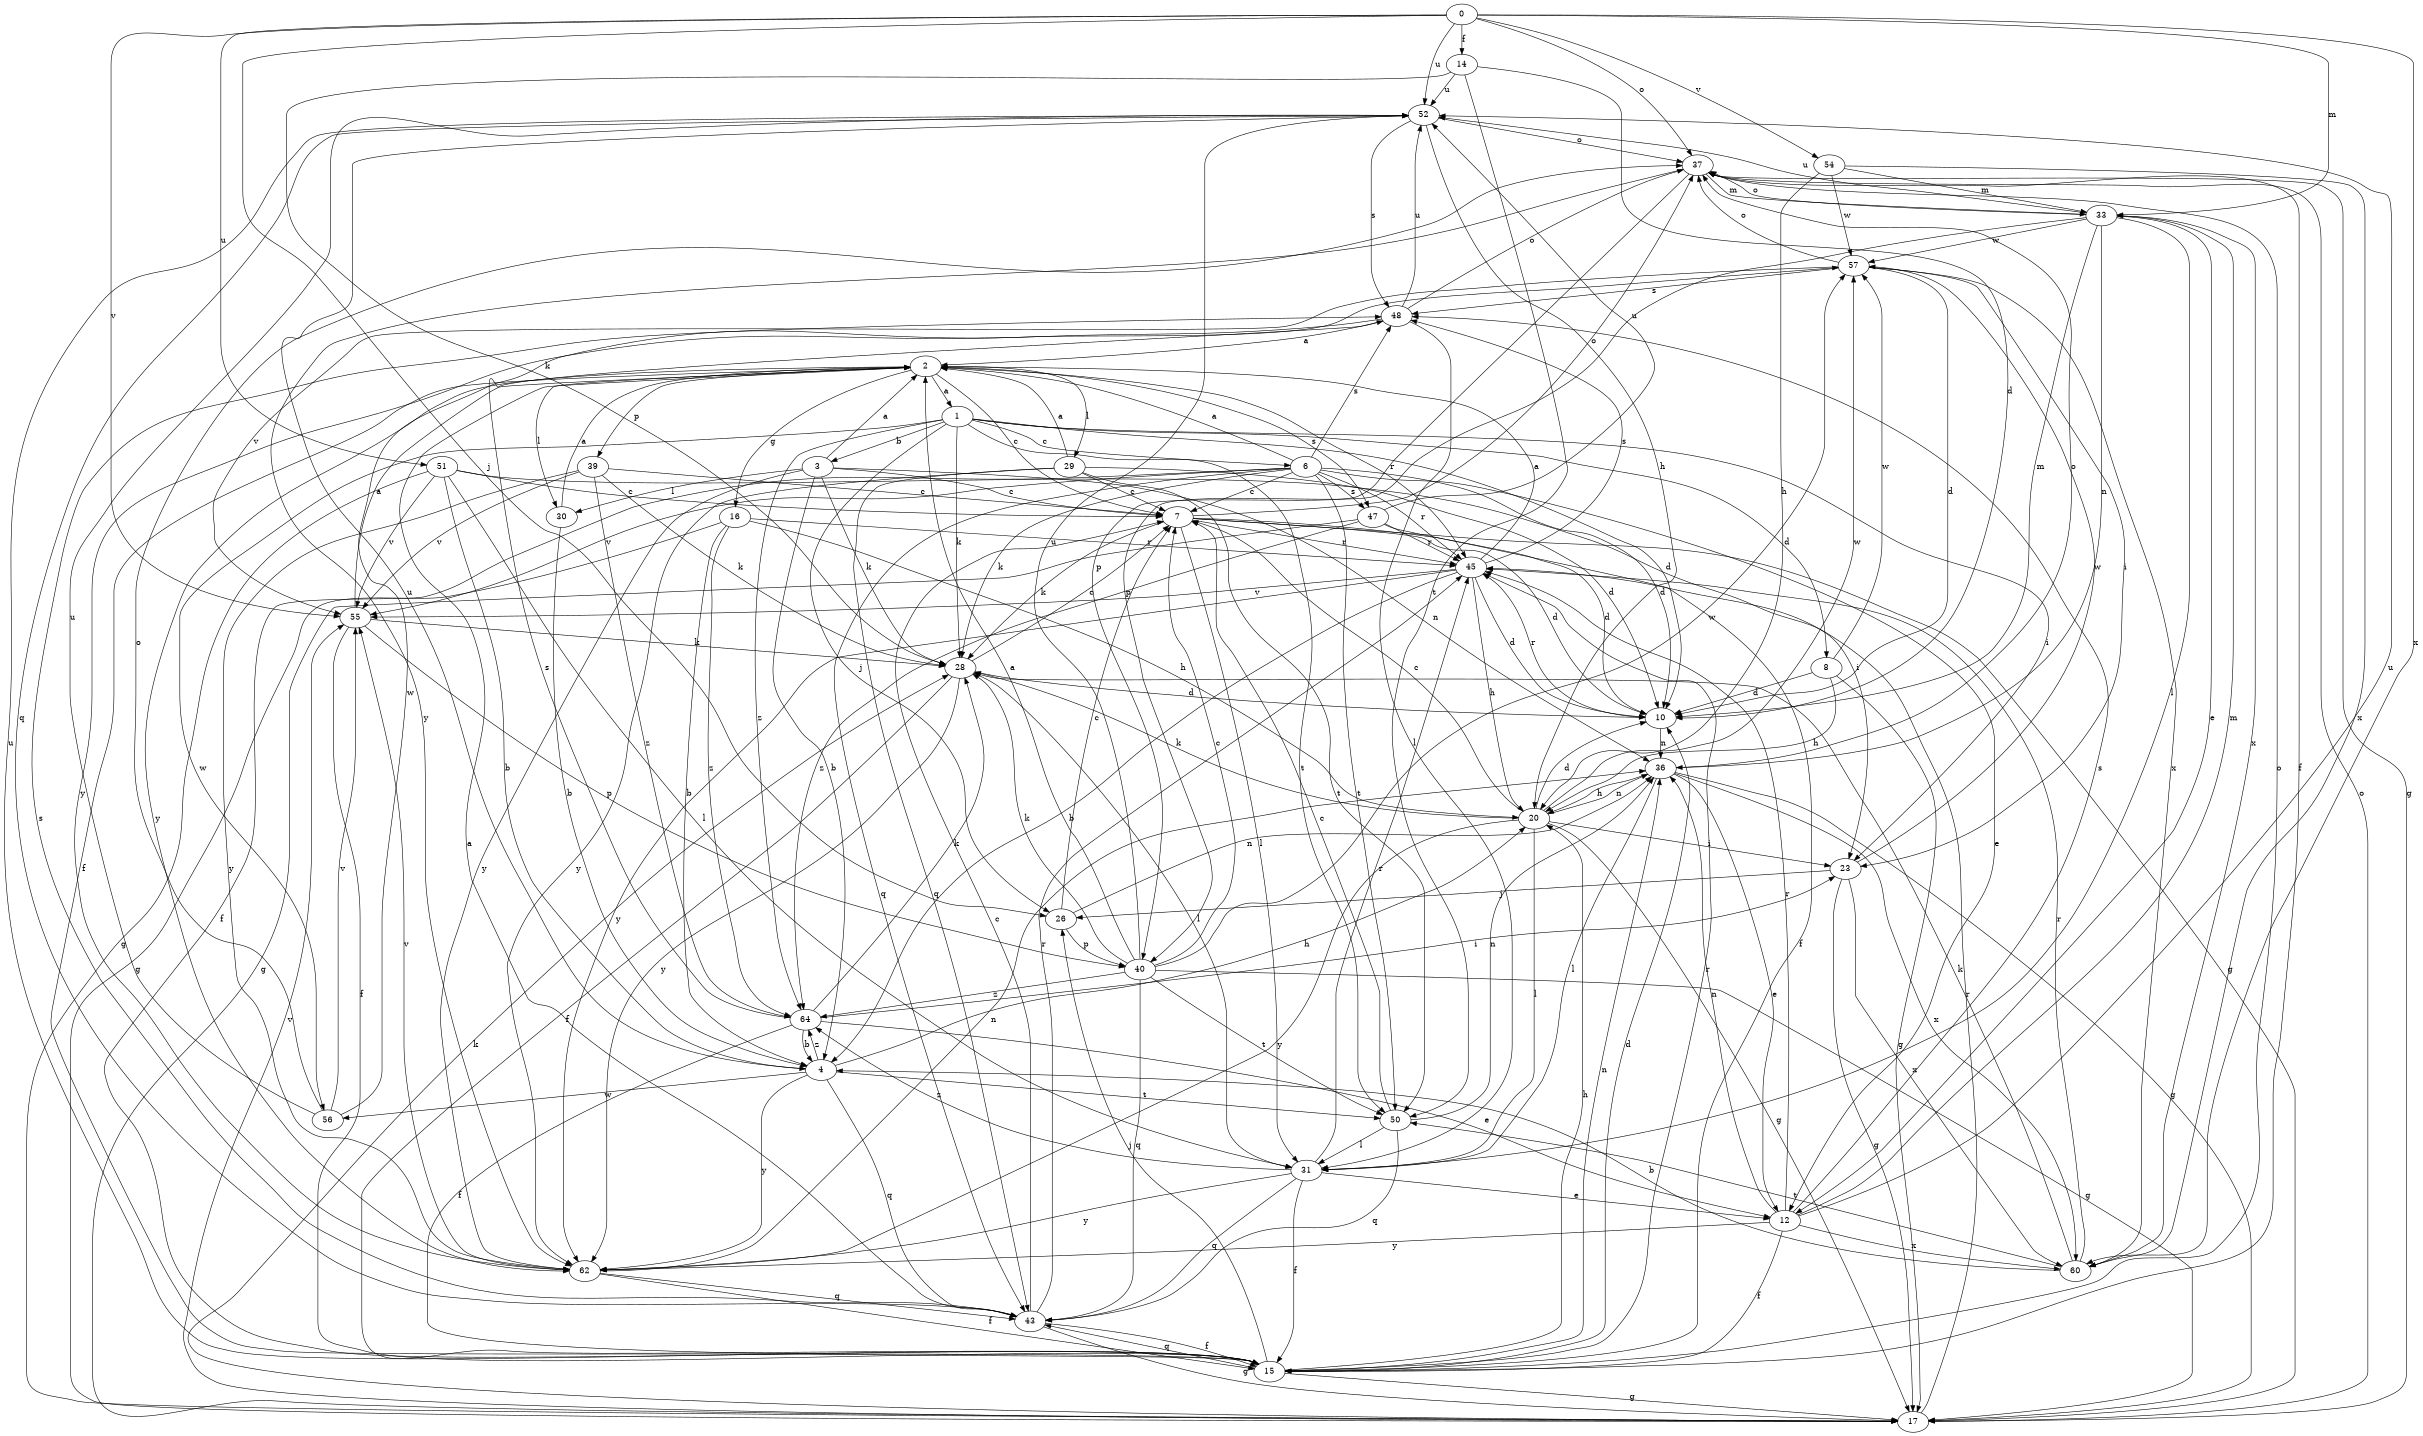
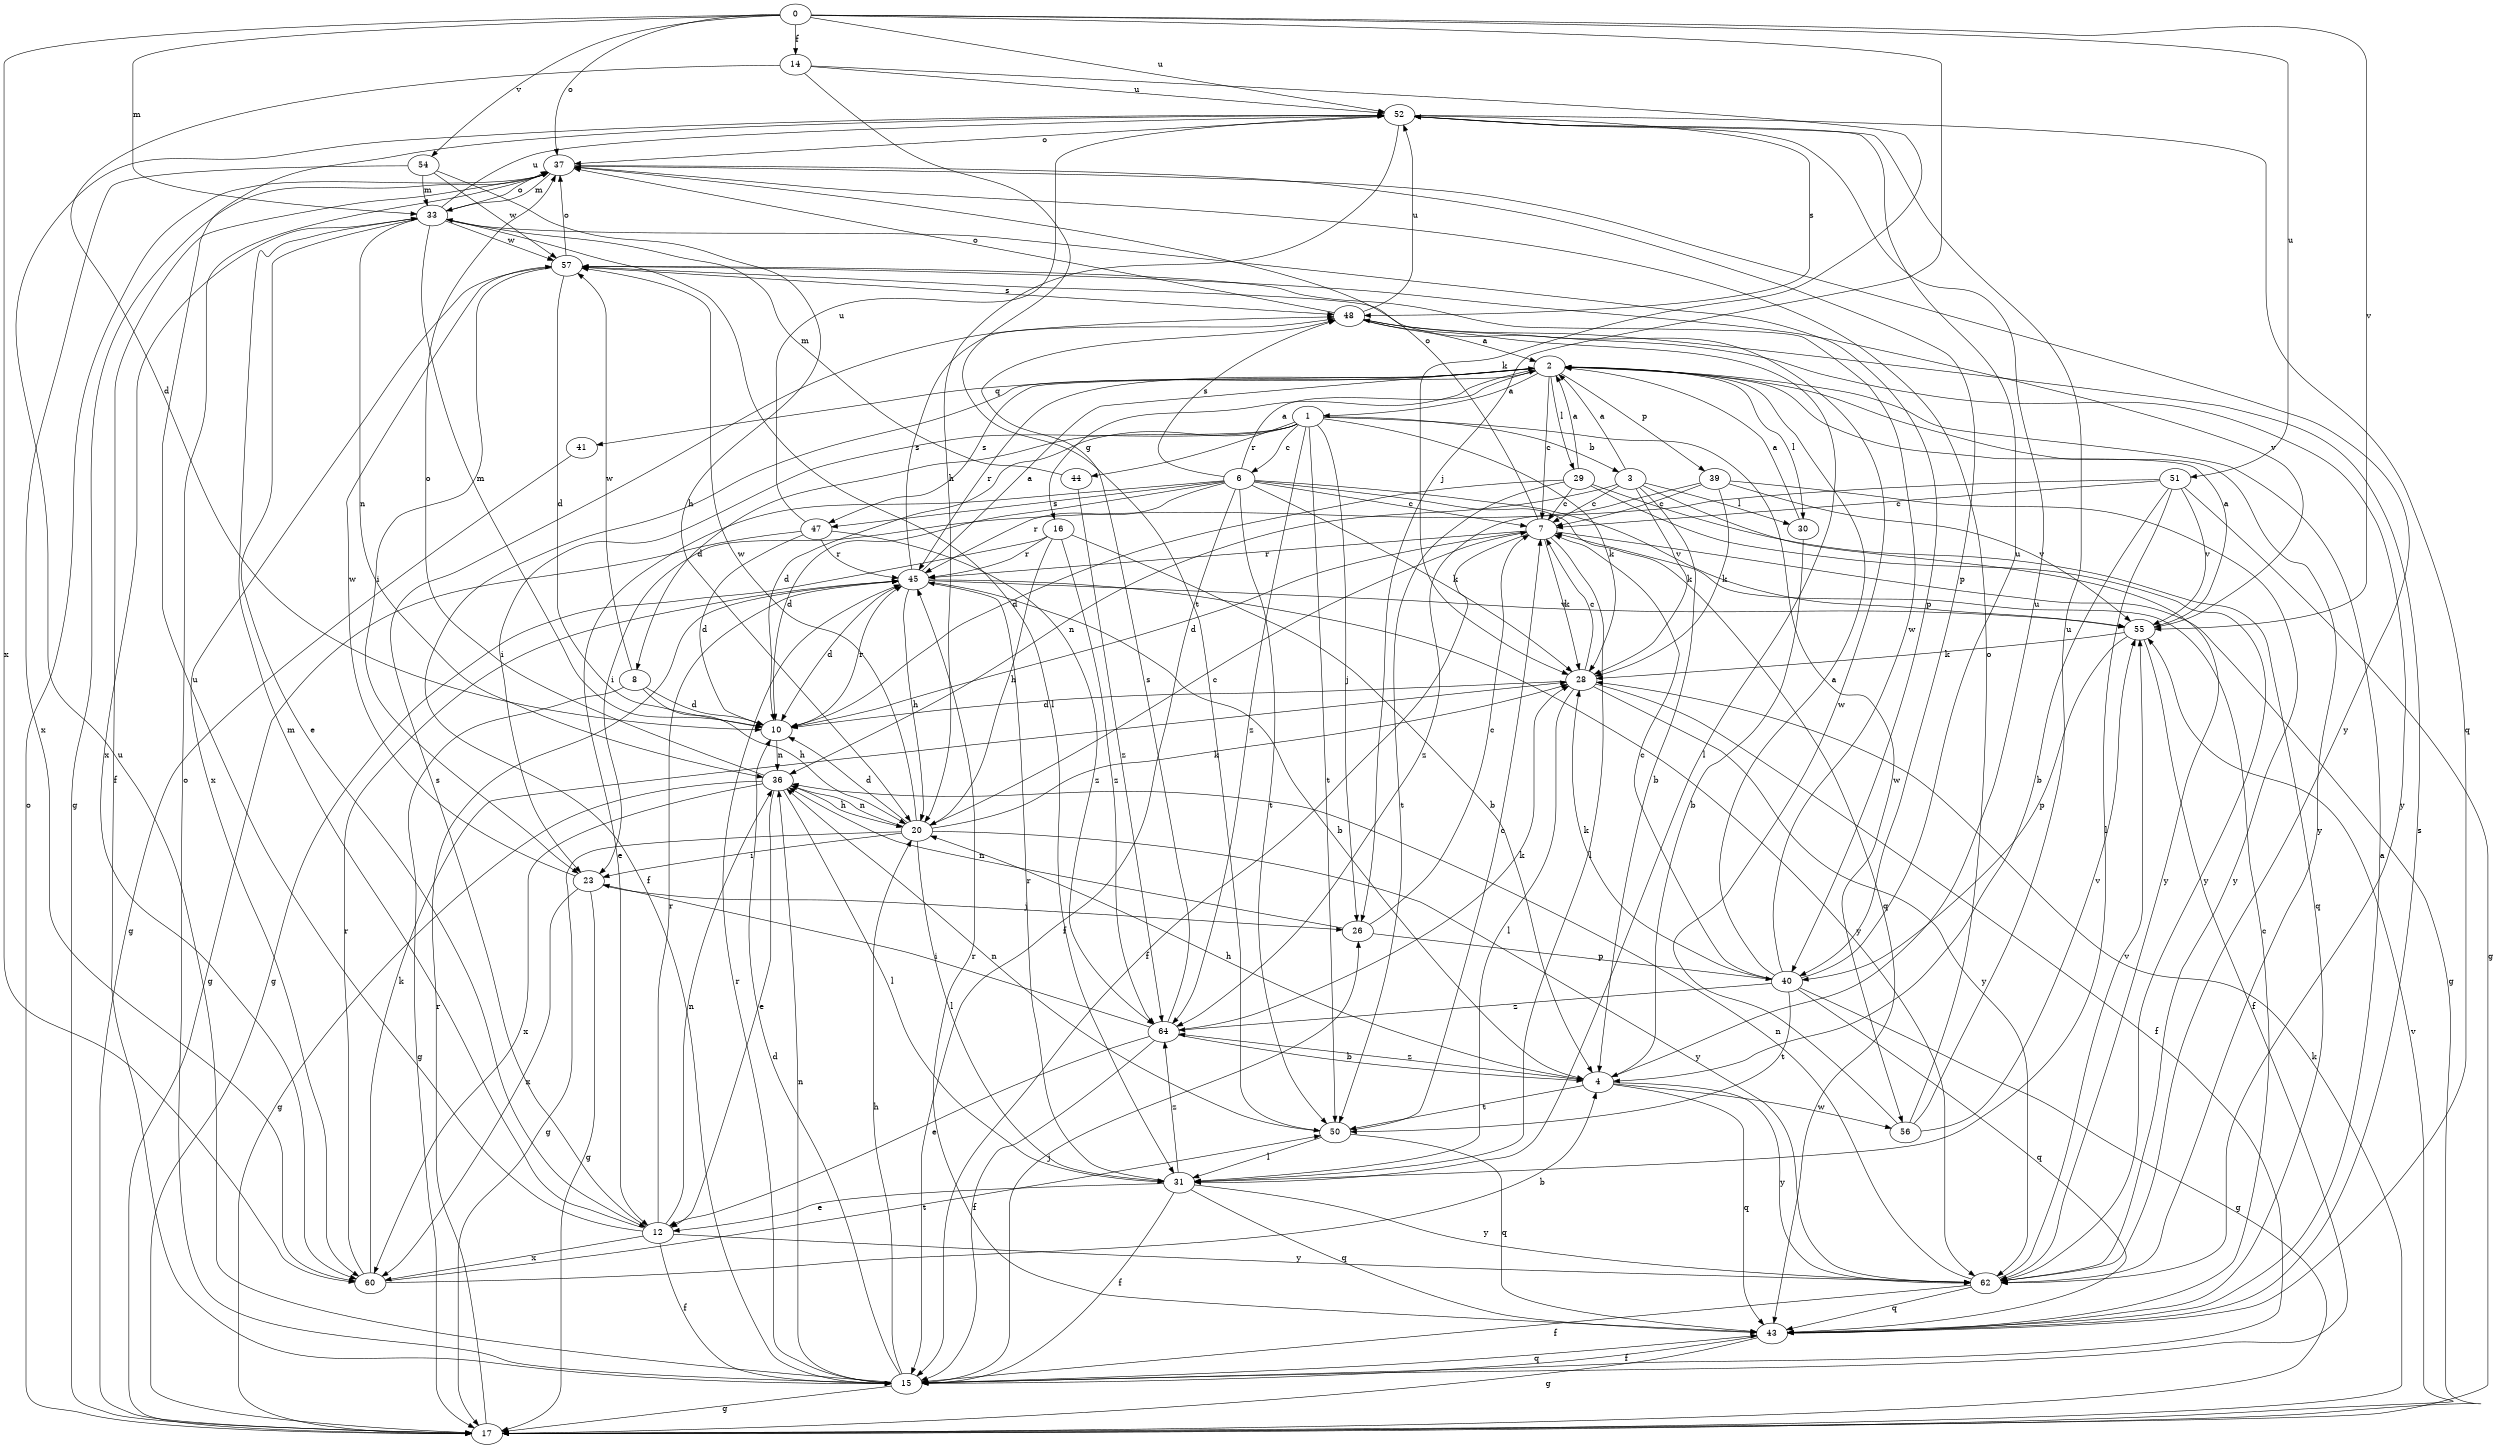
  strict digraph {
    0
    14
    26
    33
    37
    51
    52
    54
    55
    60
    10
    28
    50
    7
    36
    40
    12
    31
    57
    15
    62
    17
    23
    4
    20
    43
    48
    2
    45
    1
    3
    6
    8
+   44
    56
    64
    30
    47
    16
    29
    39
+   41
    0 -> 14 [label=f]
    0 -> 26 [label=j]
    0 -> 33 [label=m]
    0 -> 37 [label=o]
    0 -> 51 [label=u]
    0 -> 52 [label=u]
    0 -> 54 [label=v]
    0 -> 55 [label=v]
    0 -> 60 [label=x]
    14 -> 52 [label=u]
    14 -> 10 [label=d]
    14 -> 28 [label=k]
    14 -> 50 [label=t]
    26 -> 7 [label=c]
    26 -> 36 [label=n]
    26 -> 40 [label=p]
    33 -> 37 [label=o]
    33 -> 52 [label=u]
    33 -> 60 [label=x]
    33 -> 10 [label=m]
    33 -> 36 [label=n]
    33 -> 40 [label=p]
    33 -> 12 [label=e]
    33 -> 31 [label=l]
    33 -> 57 [label=w]
    37 -> 33 [label=m]
    37 -> 40 [label=p]
    37 -> 15 [label=f]
    37 -> 62 [label=y]
    37 -> 17 [label=g]
    51 -> 55 [label=v]
    51 -> 7 [label=c]
    51 -> 31 [label=l]
    51 -> 17 [label=g]
    51 -> 23 [label=i]
    51 -> 4 [label=b]
    52 -> 37 [label=o]
    52 -> 20 [label=h]
    52 -> 43 [label=q]
    52 -> 48 [label=s]
    54 -> 33 [label=m]
    54 -> 60 [label=x]
    54 -> 57 [label=w]
    54 -> 20 [label=h]
    55 -> 28 [label=k]
    55 -> 40 [label=p]
    55 -> 15 [label=f]
    55 -> 2 [label=a]
    60 -> 28 [label=k]
    60 -> 50 [label=t]
    60 -> 4 [label=b]
    60 -> 45 [label=r]
    10 -> 36 [label=n]
    10 -> 45 [label=r]
    28 -> 10 [label=d]
    28 -> 7 [label=c]
    28 -> 31 [label=l]
    28 -> 15 [label=f]
    28 -> 62 [label=y]
    50 -> 7 [label=c]
    50 -> 36 [label=n]
    50 -> 31 [label=l]
    50 -> 43 [label=q]
    7 -> 37 [label=o]
    7 -> 10 [label=d]
    7 -> 28 [label=k]
    7 -> 31 [label=l]
    7 -> 15 [label=f]
    7 -> 17 [label=g]
    7 -> 45 [label=r]
    36 -> 37 [label=o]
    36 -> 60 [label=x]
    36 -> 12 [label=e]
    36 -> 31 [label=l]
    36 -> 17 [label=g]
    36 -> 20 [label=h]
    40 -> 52 [label=u]
    40 -> 28 [label=k]
    40 -> 50 [label=t]
    40 -> 7 [label=c]
    40 -> 57 [label=w]
    40 -> 17 [label=g]
    40 -> 43 [label=q]
    40 -> 2 [label=a]
    40 -> 64 [label=z]
    12 -> 33 [label=m]
    12 -> 52 [label=u]
    12 -> 60 [label=x]
    12 -> 36 [label=n]
    12 -> 15 [label=f]
    12 -> 62 [label=y]
    12 -> 48 [label=s]
    12 -> 45 [label=r]
    31 -> 12 [label=e]
    31 -> 15 [label=f]
    31 -> 62 [label=y]
    31 -> 43 [label=q]
    31 -> 45 [label=r]
    31 -> 64 [label=z]
    57 -> 37 [label=o]
    57 -> 55 [label=v]
    57 -> 60 [label=x]
    57 -> 10 [label=d]
    57 -> 23 [label=i]
    57 -> 48 [label=s]
    15 -> 26 [label=j]
    15 -> 37 [label=o]
    15 -> 52 [label=u]
    15 -> 10 [label=d]
    15 -> 36 [label=n]
    15 -> 17 [label=g]
    15 -> 20 [label=h]
    15 -> 43 [label=q]
    15 -> 45 [label=r]
    62 -> 55 [label=v]
    62 -> 36 [label=n]
    62 -> 15 [label=f]
    62 -> 43 [label=q]
    17 -> 37 [label=o]
    17 -> 55 [label=v]
    17 -> 28 [label=k]
    17 -> 45 [label=r]
    23 -> 26 [label=j]
    23 -> 60 [label=x]
    23 -> 57 [label=w]
    23 -> 17 [label=g]
    4 -> 52 [label=u]
    4 -> 50 [label=t]
    4 -> 62 [label=y]
    4 -> 20 [label=h]
    4 -> 43 [label=q]
    4 -> 56 [label=w]
    4 -> 64 [label=z]
    20 -> 10 [label=d]
    20 -> 28 [label=k]
    20 -> 7 [label=c]
    20 -> 36 [label=n]
    20 -> 31 [label=l]
    20 -> 57 [label=w]
    20 -> 62 [label=y]
    20 -> 17 [label=g]
    20 -> 23 [label=i]
    43 -> 7 [label=c]
    43 -> 15 [label=f]
    43 -> 17 [label=g]
    43 -> 48 [label=s]
    43 -> 2 [label=a]
    43 -> 45 [label=r]
    48 -> 37 [label=o]
    48 -> 52 [label=u]
    48 -> 31 [label=l]
    48 -> 62 [label=y]
    48 -> 2 [label=a]
    2 -> 7 [label=c]
    2 -> 15 [label=f]
    2 -> 62 [label=y]
    2 -> 45 [label=r]
    2 -> 1 [label=a]
    2 -> 30 [label=l]
    2 -> 47 [label=s]
    2 -> 16 [label=g]
    2 -> 29 [label=l]
    2 -> 39 [label=p]
+   2 -> 41 [label=q]
    45 -> 55 [label=v]
    45 -> 10 [label=d]
    45 -> 62 [label=y]
    45 -> 4 [label=b]
    45 -> 20 [label=h]
    45 -> 48 [label=s]
    45 -> 2 [label=a]
    1 -> 26 [label=j]
    1 -> 10 [label=d]
    1 -> 28 [label=k]
    1 -> 50 [label=t]
    1 -> 23 [label=i]
    1 -> 3 [label=b]
    1 -> 6 [label=c]
    1 -> 8 [label=d]
+   1 -> 44 [label=r]
    1 -> 56 [label=w]
    1 -> 64 [label=z]
    3 -> 28 [label=k]
    3 -> 7 [label=c]
    3 -> 36 [label=n]
    3 -> 62 [label=y]
    3 -> 4 [label=b]
    3 -> 2 [label=a]
    3 -> 30 [label=l]
    6 -> 55 [label=v]
    6 -> 10 [label=d]
    6 -> 28 [label=k]
    6 -> 50 [label=t]
    6 -> 7 [label=c]
    6 -> 12 [label=e]
    6 -> 15 [label=f]
    6 -> 43 [label=q]
    6 -> 48 [label=s]
    6 -> 2 [label=a]
    6 -> 45 [label=r]
    6 -> 47 [label=s]
    8 -> 10 [label=d]
    8 -> 57 [label=w]
    8 -> 17 [label=g]
    8 -> 20 [label=h]
+   44 -> 33 [label=m]
+   44 -> 64 [label=z]
    56 -> 37 [label=o]
    56 -> 52 [label=u]
    56 -> 55 [label=v]
    56 -> 57 [label=w]
    64 -> 28 [label=k]
    64 -> 12 [label=e]
    64 -> 15 [label=f]
    64 -> 23 [label=i]
    64 -> 4 [label=b]
    64 -> 48 [label=s]
    30 -> 4 [label=b]
    30 -> 2 [label=a]
    47 -> 52 [label=u]
    47 -> 10 [label=d]
    47 -> 17 [label=g]
    47 -> 45 [label=r]
    47 -> 64 [label=z]
    16 -> 17 [label=g]
    16 -> 4 [label=b]
    16 -> 20 [label=h]
    16 -> 45 [label=r]
    16 -> 64 [label=z]
    29 -> 10 [label=d]
    29 -> 50 [label=t]
    29 -> 7 [label=c]
    29 -> 62 [label=y]
    29 -> 43 [label=q]
    29 -> 2 [label=a]
    39 -> 55 [label=v]
    39 -> 28 [label=k]
    39 -> 7 [label=c]
    39 -> 62 [label=y]
    39 -> 64 [label=z]
+   41 -> 17 [label=g]
  }
